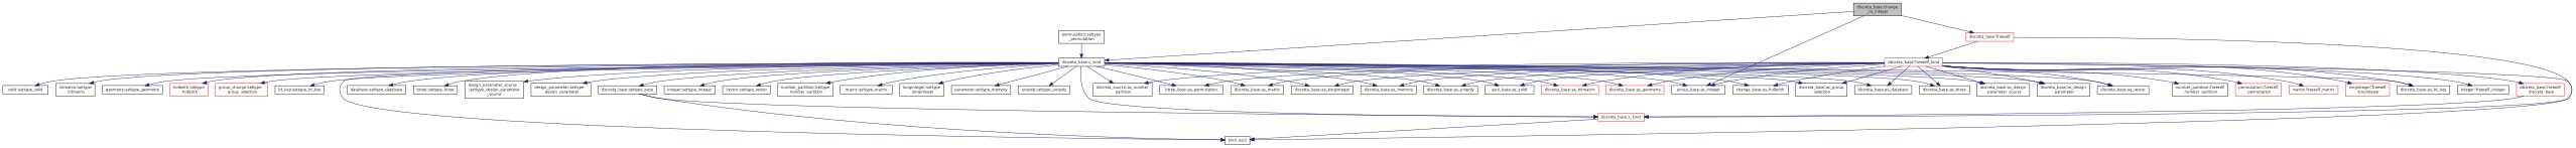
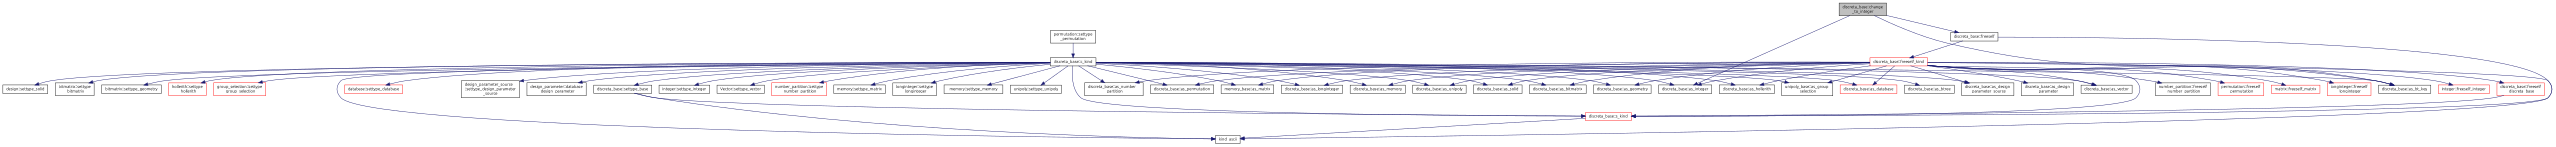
  digraph {
    fontname=Ubuntu
    rankdir=TB
    node [color=black fillcolor=white fontname=Ubuntu fontsize=10 shape=record style=filled]
    edge [color=midnightblue fontname=Ubuntu fontsize=10 labelfontname=Helvetica labelfontsize=10 style=solid]
    n1 [fillcolor=grey75 fontcolor=black height=0.2 label="discreta_base::change\l_to_integer" width=0.4]
-   n2 [color=red height=0.2 label="discreta_base::freeself" width=0.4]
-   n3 [height=0.2 label="group_base::as_integer" width=0.4]
+   n2 [height=0.2 label="discreta_base::freeself" width=0.4]
+   n3 [height=0.2 label="discreta_base::as_integer" width=0.4]
    n4 [height=0.2 label="discreta_base::c_kind" width=0.4]
    n5 [color=red height=0.2 label="discreta_base::freeself_kind" width=0.4]
    n6 [color=red height=0.2 label="discreta_base::s_kind" width=0.4]
    n7 [height=0.2 label=kind_ascii width=0.4]
    n8 [height=0.2 label="discreta_base::as_vector" width=0.4]
-   n9 [height=0.2 label="discreta_source::as_number\l_partition" width=0.4]
-   n10 [height=0.2 label="btree_base::as_permutation" width=0.4]
-   n11 [height=0.2 label="discreta_base::as_matrix" width=0.4]
+   n9 [height=0.2 label="discreta_base::as_number\l_partition" width=0.4]
+   n10 [height=0.2 label="discreta_base::as_permutation" width=0.4]
+   n11 [height=0.2 label="memory_base::as_matrix" width=0.4]
    n12 [height=0.2 label="discreta_base::as_longinteger" width=0.4]
    n13 [height=0.2 label="discreta_base::as_memory" width=0.4]
    n14 [height=0.2 label="discreta_base::as_unipoly" width=0.4]
-   n15 [height=0.2 label="ascii_base::as_solid" width=0.4]
-   n16 [color=red height=0.2 label="discreta_base::as_bitmatrix" width=0.4]
-   n17 [color=red height=0.2 label="discreta_base::as_geometry" width=0.4]
-   n18 [height=0.2 label="change_base::as_hollerith" width=0.4]
-   n19 [height=0.2 label="discreta_base::as_group\l_selection" width=0.4]
+   n15 [height=0.2 label="discreta_base::as_solid" width=0.4]
+   n16 [height=0.2 label="discreta_base::as_bitmatrix" width=0.4]
+   n17 [height=0.2 label="discreta_base::as_geometry" width=0.4]
+   n18 [height=0.2 label="discreta_base::as_hollerith" width=0.4]
+   n19 [height=0.2 label="unipoly_base::as_group\l_selection" width=0.4]
    n20 [height=0.2 label="discreta_base::as_bt_key" width=0.4]
-   n21 [height=0.2 label="discreta_base::as_database" width=0.4]
+   n21 [color=red height=0.2 label="discreta_base::as_database" width=0.4]
    n22 [height=0.2 label="discreta_base::as_btree" width=0.4]
    n23 [height=0.2 label="discreta_base::as_design\l_parameter_source" width=0.4]
    n24 [height=0.2 label="discreta_base::as_design\l_parameter" width=0.4]
    n25 [height=0.2 label="discreta_base::settype_base" width=0.4]
    n26 [height=0.2 label="integer::settype_integer" width=0.4]
    n27 [height=0.2 label="Vector::settype_vector" width=0.4]
-   n28 [height=0.2 label="number_partition::settype\l_number_partition" width=0.4]
-   n29 [height=0.2 label="matrix::settype_matrix" width=0.4]
+   n28 [color=red height=0.2 label="number_partition::settype\l_number_partition" width=0.4]
+   n29 [height=0.2 label="memory::settype_matrix" width=0.4]
    n30 [height=0.2 label="longinteger::settype\l_longinteger" width=0.4]
-   n31 [height=0.2 label="parameter::settype_memory" width=0.4]
+   n31 [height=0.2 label="memory::settype_memory" width=0.4]
    n32 [height=0.2 label="unipoly::settype_unipoly" width=0.4]
-   n33 [height=0.2 label="solid::settype_solid" width=0.4]
+   n33 [height=0.2 label="design::settype_solid" width=0.4]
    n34 [height=0.2 label="bitmatrix::settype\l_bitmatrix" width=0.4]
-   n35 [height=0.2 label="geometry::settype_geometry" width=0.4]
+   n35 [height=0.2 label="bitmatrix::settype_geometry" width=0.4]
    n36 [color=red height=0.2 label="hollerith::settype\l_hollerith" width=0.4]
-   n37 [color=red height=0.2 label="group_change::settype\l_group_selection" width=0.4]
-   n38 [height=0.2 label="bt_key::settype_bt_key" width=0.4]
-   n39 [height=0.2 label="database::settype_database" width=0.4]
-   n40 [height=0.2 label="btree::settype_btree" width=0.4]
+   n37 [color=red height=0.2 label="group_selection::settype\l_group_selection" width=0.4]
+   n39 [color=red height=0.2 label="database::settype_database" width=0.4]
    n41 [height=0.2 label="design_parameter_source\l::settype_design_parameter\l_source" width=0.4]
-   n42 [height=0.2 label="design_parameter::settype\l_design_parameter" width=0.4]
+   n42 [height=0.2 label="design_parameter::database\l_design_parameter" width=0.4]
    n43 [color=red height=0.2 label="discreta_base::freeself\l_discreta_base" width=0.4]
-   n44 [height=0.2 label="integer::freeself_integer" width=0.4]
+   n44 [color=red height=0.2 label="integer::freeself_integer" width=0.4]
    n45 [height=0.2 label="number_partition::freeself\l_number_partition" width=0.4]
    n46 [color=red height=0.2 label="permutation::freeself\l_permutation" width=0.4]
    n47 [color=red height=0.2 label="matrix::freeself_matrix" width=0.4]
    n48 [color=red height=0.2 label="longinteger::freeself\l_longinteger" width=0.4]
    n49 [height=0.2 label="permutation::settype\l_permutation" width=0.4]
    n1 -> n2
    n1 -> n3
-   n1 -> n4
+   n1 -> n20
    n2 -> n5
    n2 -> n6
    n4 -> n3
    n4 -> n6
    n4 -> n7
    n4 -> n8
    n4 -> n9
    n4 -> n10
    n4 -> n11
    n4 -> n12
    n4 -> n13
    n4 -> n14
    n4 -> n15
    n4 -> n16
    n4 -> n17
    n4 -> n18
    n4 -> n19
    n4 -> n20
    n4 -> n21
    n4 -> n22
    n4 -> n23
-   n4 -> n24
    n4 -> n25
    n4 -> n26
    n4 -> n27
    n4 -> n28
    n4 -> n29
    n4 -> n30
    n4 -> n31
    n4 -> n32
    n4 -> n33
    n4 -> n34
    n4 -> n35
    n4 -> n36
    n4 -> n37
-   n4 -> n38
    n4 -> n39
-   n4 -> n40
    n4 -> n41
    n4 -> n42
    n5 -> n3
    n5 -> n7
    n5 -> n8
    n5 -> n9
    n5 -> n10
    n5 -> n11
    n5 -> n12
    n5 -> n13
    n5 -> n14
    n5 -> n15
    n5 -> n16
    n5 -> n17
    n5 -> n18
    n5 -> n19
    n5 -> n20
    n5 -> n21
-   n5 -> n22
+   n5 -> n6
    n5 -> n23
    n5 -> n24
    n5 -> n43
    n5 -> n44
    n5 -> n45
    n5 -> n46
    n5 -> n47
    n5 -> n48
    n6 -> n7
    n25 -> n6
    n25 -> n7
    n43 -> n6
    n49 -> n4
  }
